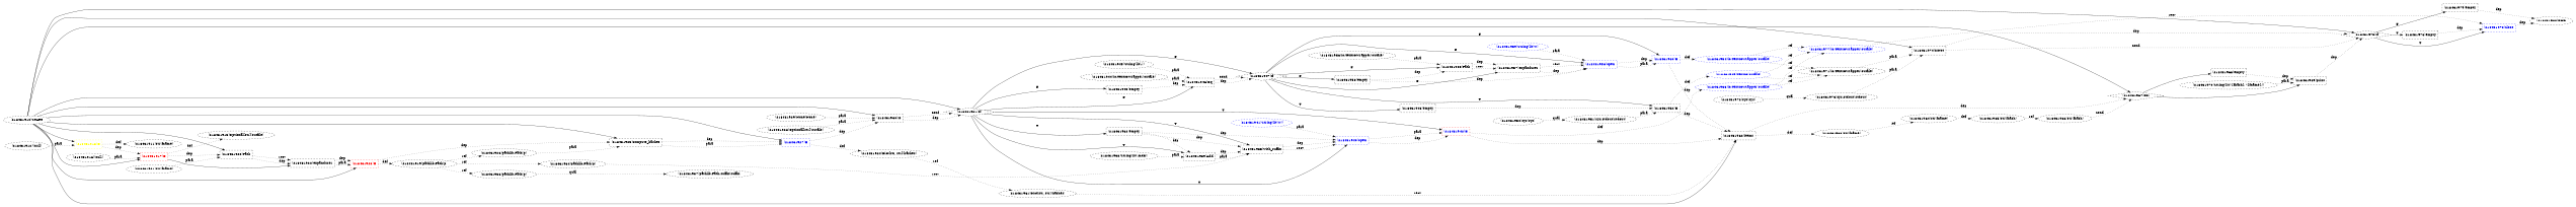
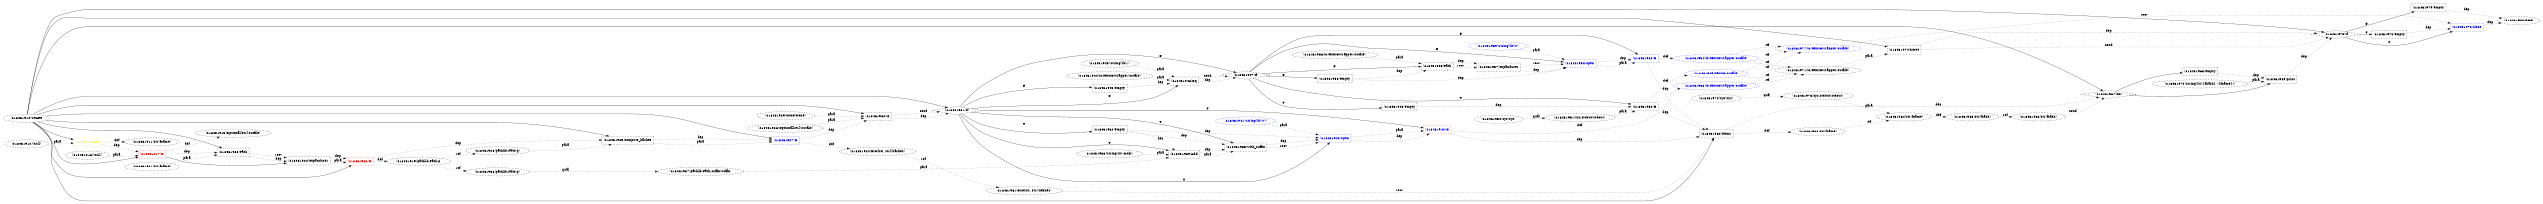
  digraph {
    rankdir=LR
    node [shape=ellipse style=dashed]
    edge [style=dotted]
    n1 [color=blue fontcolor=blue label="(218431940)open" shape=box]
    n2 [color=red fontcolor=blue label="(218431942)=" shape=box]
    n3 [color=blue fontcolor=blue label="(218431933)io.TextIOWrapper(outfile)"]
    n4 [label="(218431962)items" shape=box]
    n5 [color=blue fontcolor=blue label="(218431941)String(lit(w))"]
    n6 [label="(218431953)empty" shape=box]
    n7 [label="(218431955)Path" shape=box]
    n8 [color=blue fontcolor=blue label="(218431958)open" shape=box]
    n9 [label="(218431957)expanduser" shape=box]
    n10 [color=blue fontcolor=blue label="(218431960)=" shape=box]
    n11 [label="(218431971)io.TextIOWrapper(outfile)"]
    n12 [color=blue fontcolor=blue label="(218431977)io.TextIOWrapper(outfile)"]
    n13 [label="(218431974)IsNot" shape=box]
    n14 [color=blue fontcolor=blue label="(218431978)close" shape=box]
    n15 [label="(218431926)pathlib.Path(p)"]
    n16 [label="(218431925)compute_hashes" shape=box]
    n17 [color=blue fontcolor=blue label="(218431927)=" shape=box]
    n18 [label="(218431924)Dict[str, str](hashes)"]
    n19 [label="(218431961)Dict[str, str](hashes)"]
    n20 [label="(218431951)sys.stdout(stdout)"]
    n21 [color=black fontcolor=black label="(218431952)=" shape=box]
    n22 [color=blue fontcolor=blue label="(218431949)TextIO(outfile)"]
    n23 [label="(218431937)pathlib.Path.suffix(suffix)"]
    n24 [label="(218431939)Add" shape=box]
    n25 [label="(218431935)with_suffix" shape=box]
    n26 [label="(218431930)Is" shape=box]
    n27 [label="(218431931)If" shape=diamond]
    n28 [label="(218431932)empty" shape=box]
    n29 [label="(218431943)empty" shape=box]
    n30 [label="(218431946)Eq" shape=box]
    n31 [label="(218431947)If" shape=diamond]
    n32 [label="(218431911)str(fname)"]
    n33 [label="(218431980)END" shape=""]
    n34 [label="(218431948)empty" shape=box]
    n35 [label="(218431965)str(fhash)"]
    n36 [label="(218431966)str(fhash)"]
    n37 [label="(218431967)For" shape=diamond]
    n38 [color=red fontcolor=red label="(218431917)=" shape=box]
    n39 [label="(218431920)Path" shape=box]
    n40 [label="(218431915)Optional[str](outfile)"]
    n41 [label="(218431922)expanduser" shape=box]
    n42 [color=red fontcolor=red label="(218431923)=" shape=box]
    n43 [label="(218431956)io.TextIOWrapper(outfile)"]
    n44 [color=blue fontcolor=blue label="(218431959)String(lit(w))"]
    n45 [label="(218431919)pathlib.Path(p)"]
    n46 [label="(218431936)pathlib.Path(p)"]
-   n47 [label="(218431934)pathlib.Path(p)"]
    n48 [label="(218431975)If" shape=diamond]
    n49 [color=blue fontcolor=blue label="(218431954)io.TextIOWrapper(outfile)"]
    n50 [label="(218431963)str(fname)"]
    n51 [label="(218431979)empty" shape=box]
    n52 [label="(218431976)empty" shape=box]
    n53 [label="(218431968)empty" shape=box]
    n54 [label="(218431969)print" shape=box]
    n55 [label="(218431970)String(lit('{fhash} *{fname}))"]
    n56 [label="(218431929)None(None)"]
    n57 [label="(218431945)String(lit(-))"]
    n58 [label="(218431964)str(fname)"]
    n59 [color=yellow fontcolor=yellow label="(218431913)=" shape=box]
    n60 [label="(218431938)String(lit(.md5))"]
    n61 [label="(218431912)(null)"]
    n62 [label="(218431973)sys.stdout(stdout)"]
    n63 [label="(218431928)Optional[str](outfile)"]
    n64 [label="(218431950)sys(sys)"]
    n65 [label="(218431944)io.TextIOWrapper(outfile)"]
    n66 [label="(218431916)(null)"]
    n67 [label="(218431910)START" shape=""]
    n68 [label="(208431921)str(fname)"]
    n69 [label="(218431972)sys(sys)"]
    n1 -> n2 [label=dep]
    n1 -> n2 [label=para]
    n2 -> n3 [label=def]
    n2 -> n4 [label=dep]
    n3 -> n11 [label=ref]
    n3 -> n12 [label=ref]
    n4 -> n37 [label=dep]
    n4 -> n50 [label=def]
    n5 -> n1 [label=para]
    n6 -> n7 [label=dep]
    n6 -> n8 [label=dep]
    n7 -> n9 [label=dep]
    n7 -> n9 [label=recv]
    n8 -> n10 [label=dep]
    n8 -> n10 [label=para]
    n9 -> n8 [label=dep]
    n9 -> n8 [label=recv]
    n10 -> n4 [label=dep]
    n10 -> n49 [label=def]
    n11 -> n13 [label=para]
    n12 -> n14 [label=recv]
    n13 -> n48 [label=dep]
    n13 -> n48 [label=cond]
    n14 -> n33 [label=dep]
    n15 -> n16 [label=para]
    n16 -> n17 [label=dep]
    n16 -> n17 [label=para]
    n17 -> n18 [label=def]
    n17 -> n26 [label=dep]
    n18 -> n19 [label=ref]
    n19 -> n4 [label=recv]
    n20 -> n21 [label=para]
    n21 -> n4 [label=dep]
    n21 -> n22 [label=def]
    n22 -> n11 [label=ref]
    n22 -> n12 [label=ref]
+   n23 -> n24 [label=para]
    n24 -> n25 [label=dep]
    n24 -> n25 [label=para]
    n25 -> n1 [label=dep]
    n25 -> n1 [label=recv]
    n26 -> n27 [label=dep]
    n26 -> n27 [label=cond]
    n27 -> n1 [label=T style=""]
    n27 -> n2 [label=T style=""]
    n27 -> n24 [label=T style=""]
    n27 -> n25 [label=T style=""]
    n27 -> n28 [label=T style=""]
    n27 -> n29 [label=F style=""]
    n27 -> n30 [label=F style=""]
    n27 -> n31 [label=F style=""]
    n28 -> n1 [label=dep]
    n28 -> n24 [label=dep]
    n28 -> n25 [label=dep]
    n29 -> n30 [label=dep]
    n30 -> n31 [label=dep]
    n30 -> n31 [label=cond]
    n31 -> n6 [label=F style=""]
    n31 -> n7 [label=F style=""]
    n31 -> n8 [label=F style=""]
-   n31 -> n9 [label=F style=""]
    n31 -> n10 [label=F style=""]
    n31 -> n21 [label=T style=""]
    n31 -> n34 [label=T style=""]
    n34 -> n21 [label=dep]
    n35 -> n36 [label=ref]
    n36 -> n37 [label=cond]
    n37 -> n53 [style=solid]
    n37 -> n54 [style=solid]
    n38 -> n39 [label=dep]
    n38 -> n40 [label=def]
    n38 -> n41 [style=solid]
    n39 -> n41 [label=dep]
    n39 -> n41 [label=recv]
    n41 -> n42 [label=dep]
    n41 -> n42 [label=para]
    n42 -> n16 [label=dep]
    n42 -> n45 [label=def]
    n43 -> n7 [label=para]
    n44 -> n8 [label=para]
    n45 -> n15 [label=ref]
    n45 -> n46 [label=ref]
-   n45 -> n47 [label=ref]
    n46 -> n23 [label=qual]
-   n47 -> n25 [label=recv]
    n48 -> n14 [label=T style=""]
    n48 -> n51 [label=F style=""]
    n48 -> n52 [label=T style=""]
    n49 -> n11 [label=ref]
    n49 -> n12 [label=ref]
    n50 -> n58 [label=ref]
    n51 -> n33 [label=dep]
    n52 -> n14 [label=dep]
    n53 -> n54 [label=dep]
    n54 -> n48 [label=dep]
    n55 -> n54 [label=para]
    n56 -> n26 [label=para]
    n57 -> n30 [label=para]
    n58 -> n35 [label=def]
    n59 -> n32 [label=def]
    n59 -> n38 [label=dep]
    n60 -> n24 [label=para]
    n61 -> n59 [label=para]
-   n62 -> n13 [label=para]
+   n62 -> n58 [label=para]
    n63 -> n26 [label=para]
    n64 -> n20 [label=qual]
    n65 -> n30 [label=para]
    n66 -> n38 [label=para]
    n67 -> n4 [style=solid]
    n67 -> n13 [style=solid]
    n67 -> n16 [style=solid]
    n67 -> n17 [style=solid]
    n67 -> n26 [style=solid]
    n67 -> n27 [style=solid]
    n67 -> n37 [style=solid]
    n67 -> n38 [style=solid]
    n67 -> n39 [style=solid]
    n67 -> n42 [style=solid]
    n67 -> n48 [style=solid]
    n67 -> n59 [style=solid]
    n68 -> n39 [label=para]
    n69 -> n62 [label=qual]
  }
